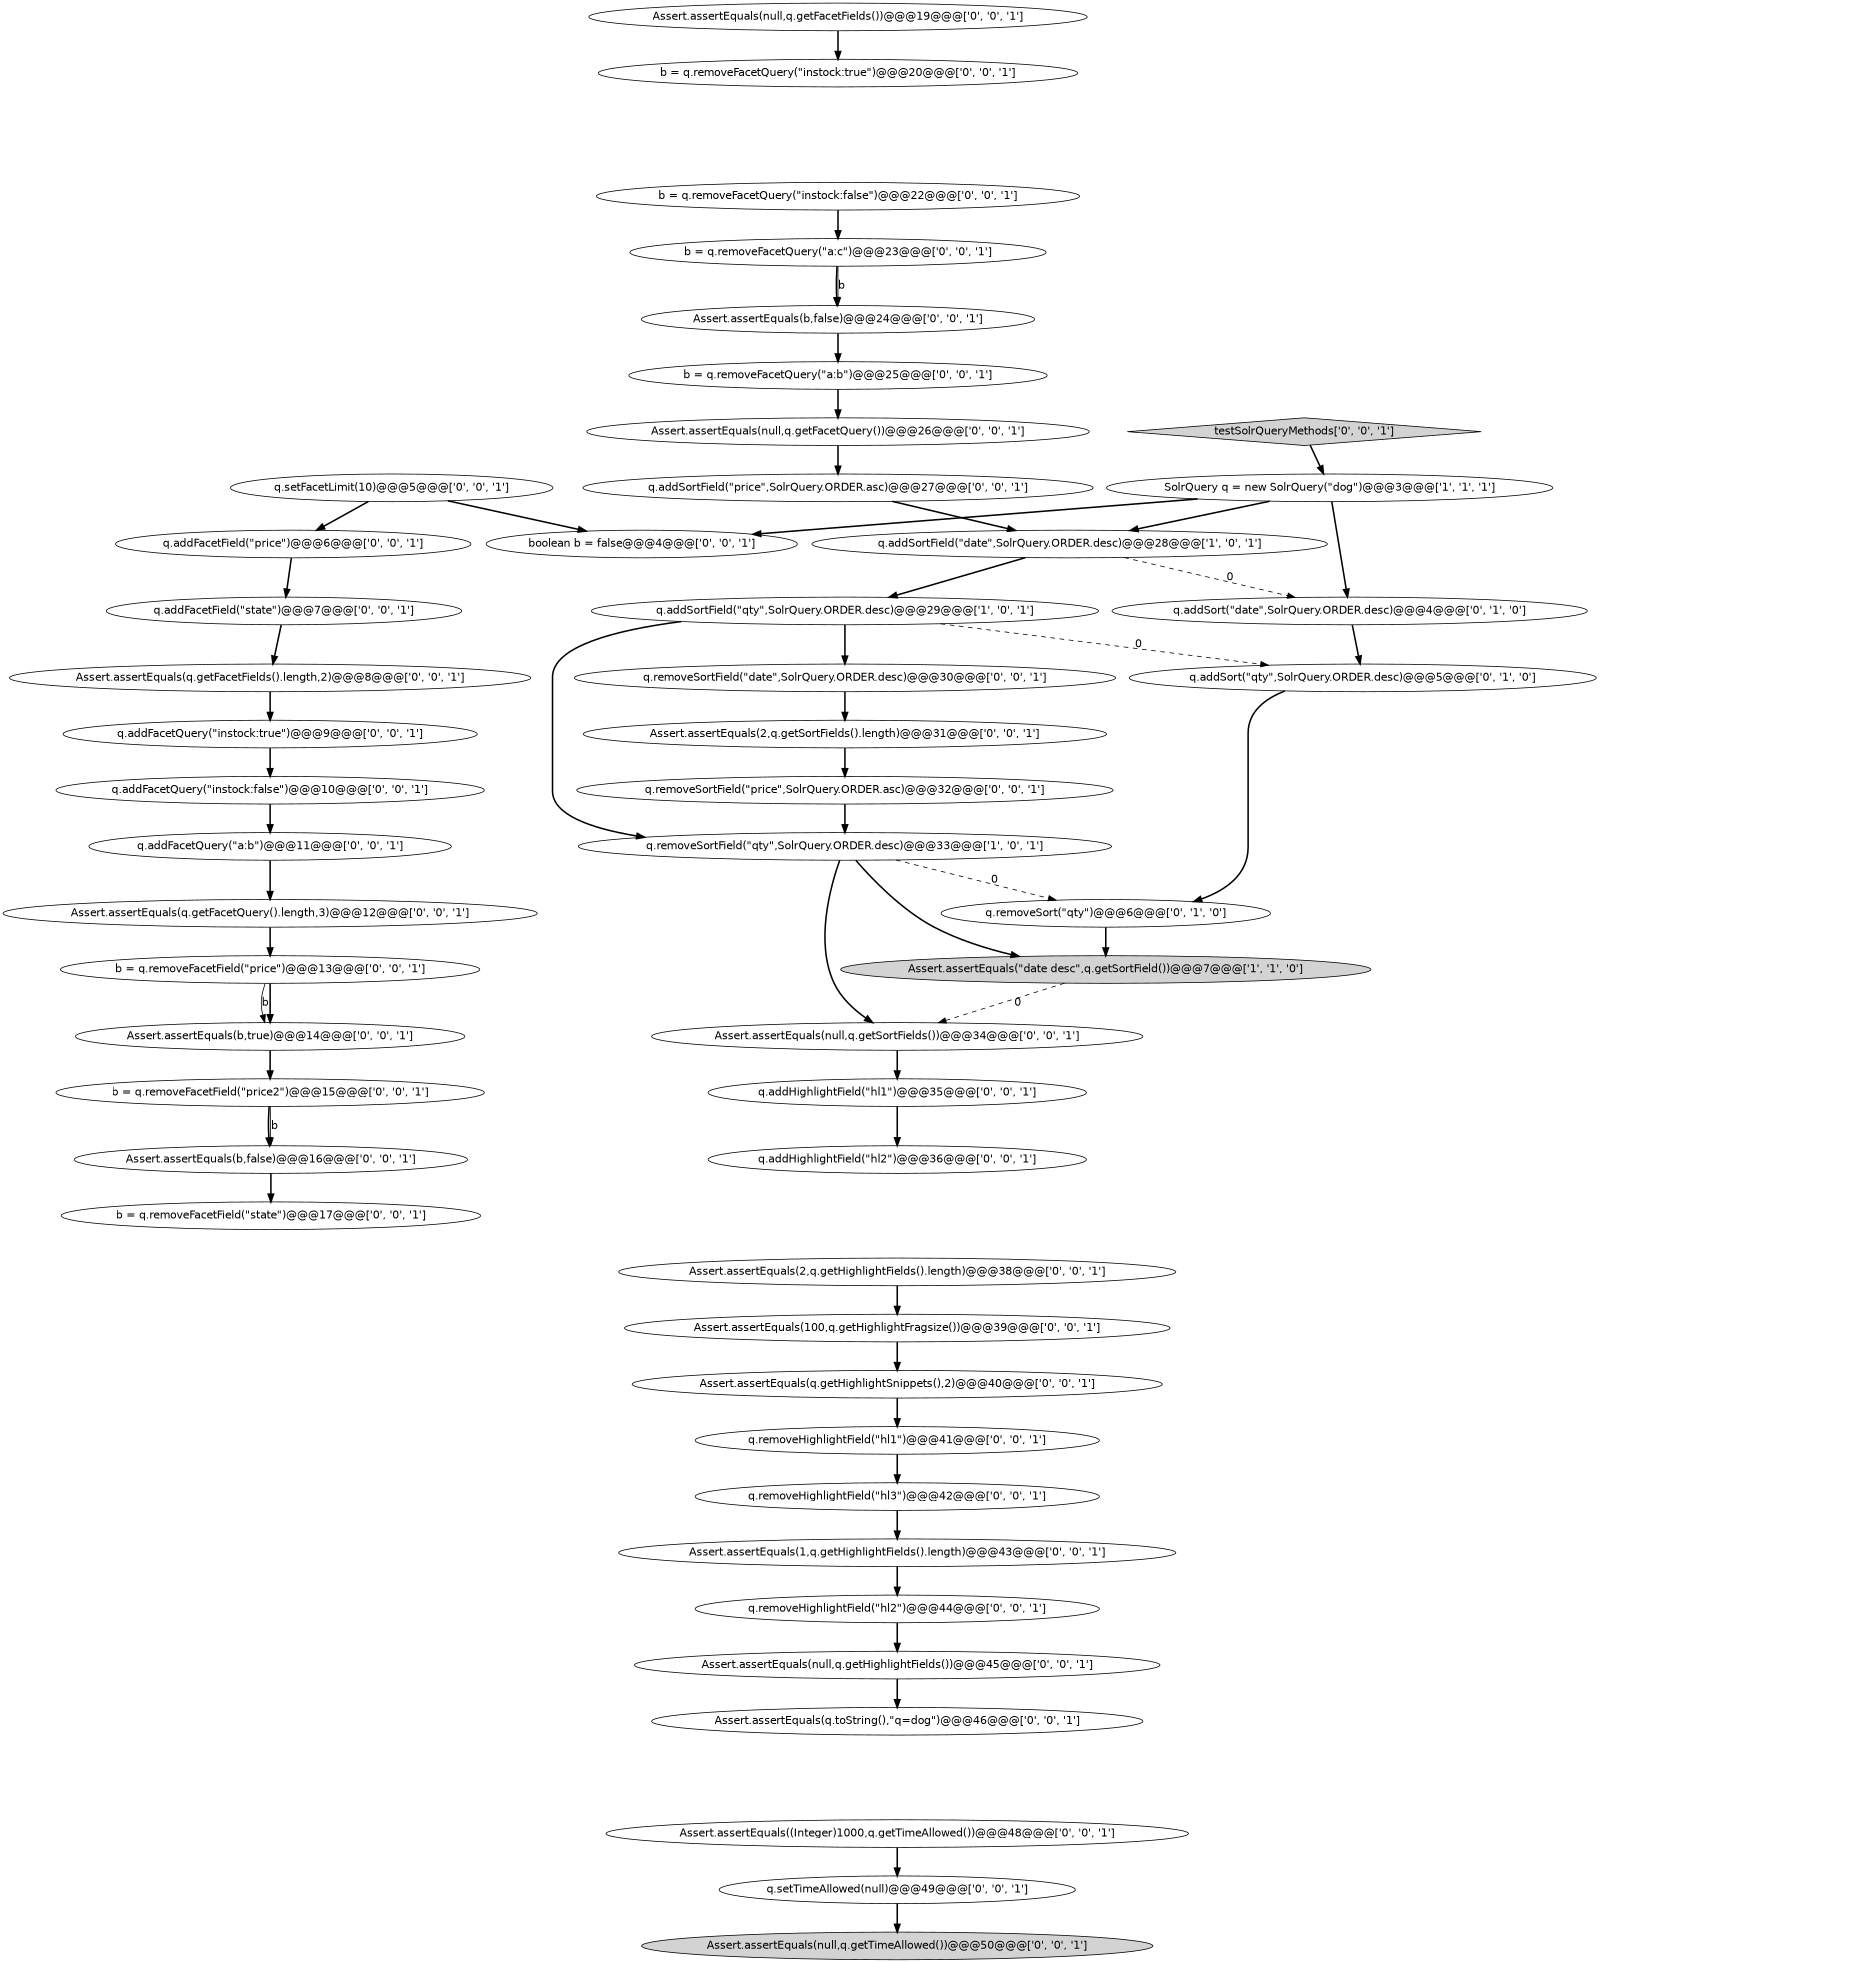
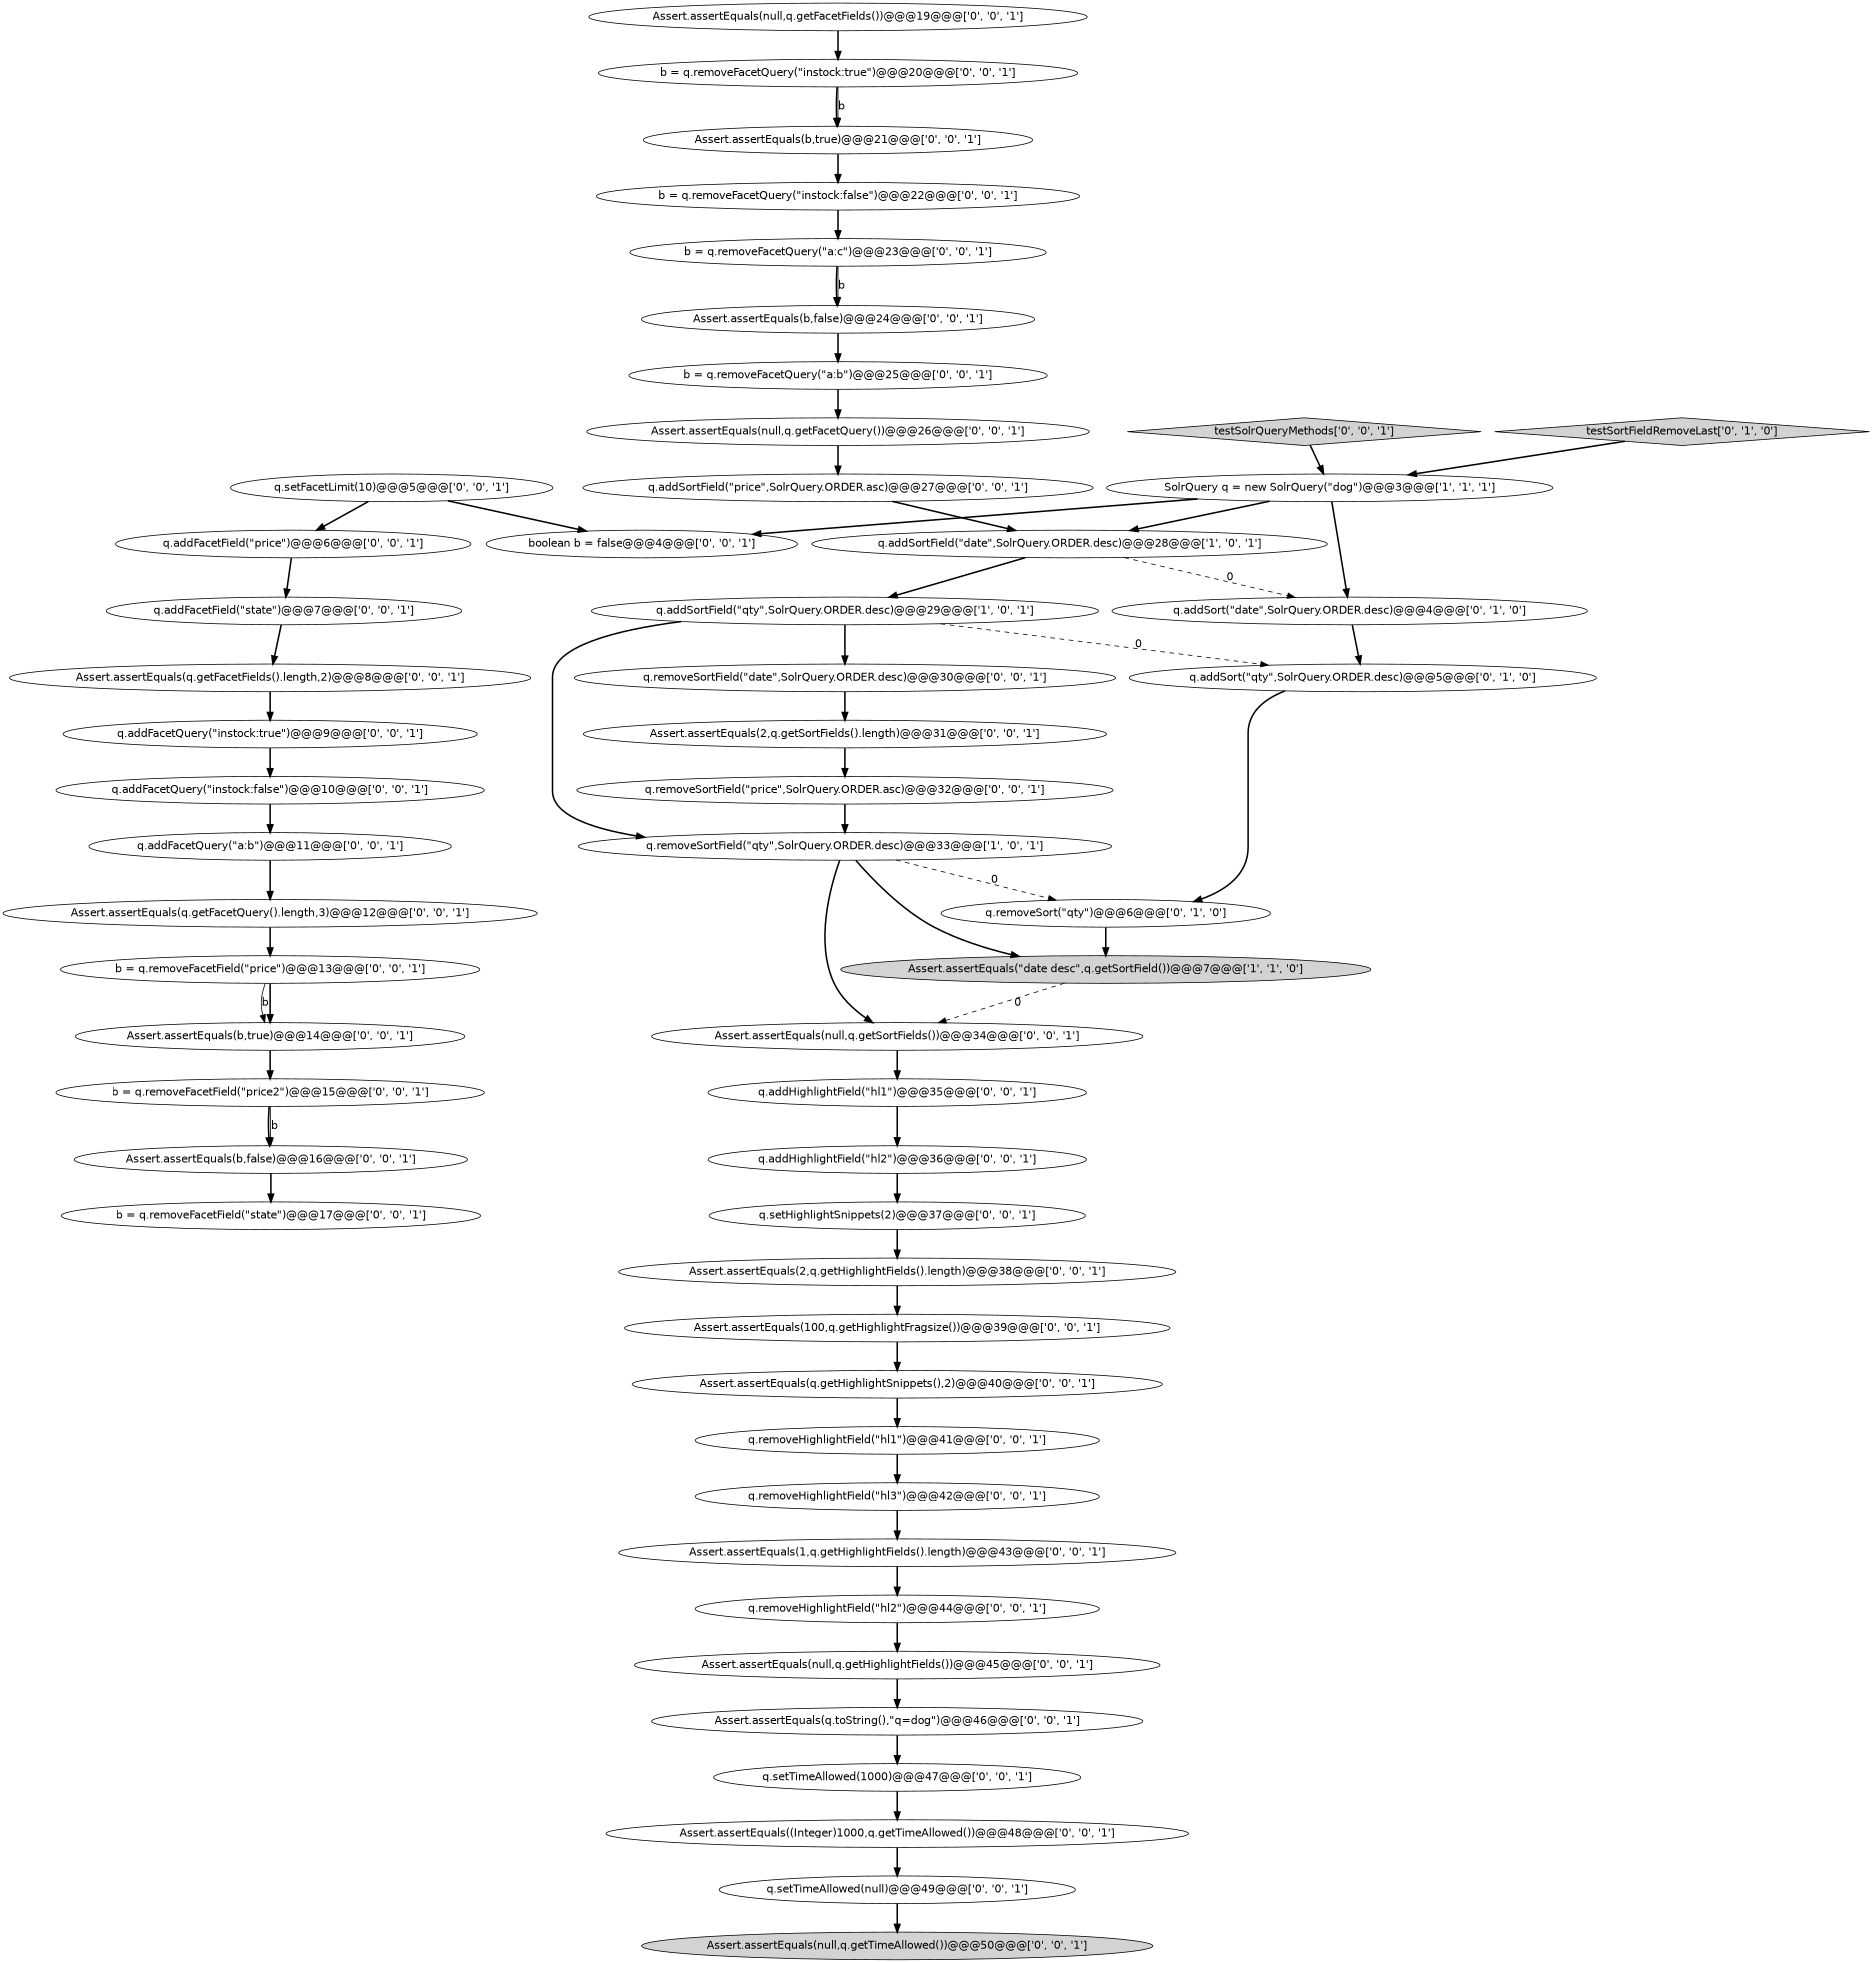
  digraph {
    fontname="DejaVu Sans"
    node [fillcolor=white fontname="DejaVu Sans" shape=ellipse style=filled]
    edge [fontname="DejaVu Sans" style=bold]
    n1 [label="boolean b = false@@@4@@@['0', '0', '1']"]
    n2 [label="q.setFacetLimit(10)@@@5@@@['0', '0', '1']"]
    n3 [label="q.addFacetField(\"price\")@@@6@@@['0', '0', '1']"]
+   n4 [label="q.setHighlightSnippets(2)@@@37@@@['0', '0', '1']"]
    n5 [label="Assert.assertEquals(2,q.getHighlightFields().length)@@@38@@@['0', '0', '1']"]
    n6 [label="Assert.assertEquals(100,q.getHighlightFragsize())@@@39@@@['0', '0', '1']"]
    n7 [label="Assert.assertEquals(1,q.getHighlightFields().length)@@@43@@@['0', '0', '1']"]
    n8 [label="q.removeHighlightField(\"hl2\")@@@44@@@['0', '0', '1']"]
    n9 [label="Assert.assertEquals(null,q.getHighlightFields())@@@45@@@['0', '0', '1']"]
    n10 [label="b = q.removeFacetField(\"state\")@@@17@@@['0', '0', '1']"]
    n11 [label="q.removeSortField(\"price\",SolrQuery.ORDER.asc)@@@32@@@['0', '0', '1']"]
    n12 [label="q.removeSortField(\"qty\",SolrQuery.ORDER.desc)@@@33@@@['1', '0', '1']"]
    n13 [label="q.removeSort(\"qty\")@@@6@@@['0', '1', '0']"]
    n14 [label="Assert.assertEquals(null,q.getSortFields())@@@34@@@['0', '0', '1']"]
    n15 [fillcolor=lightgray label="Assert.assertEquals(\"date desc\",q.getSortField())@@@7@@@['1', '1', '0']"]
+   n16 [fillcolor=lightgray label="testSortFieldRemoveLast['0', '1', '0']" shape=diamond]
    n17 [label="SolrQuery q = new SolrQuery(\"dog\")@@@3@@@['1', '1', '1']"]
    n18 [label="q.addSort(\"date\",SolrQuery.ORDER.desc)@@@4@@@['0', '1', '0']"]
    n19 [label="q.addSortField(\"date\",SolrQuery.ORDER.desc)@@@28@@@['1', '0', '1']"]
    n20 [label="Assert.assertEquals(q.getFacetFields().length,2)@@@8@@@['0', '0', '1']"]
    n21 [label="q.addFacetQuery(\"instock:true\")@@@9@@@['0', '0', '1']"]
    n22 [label="q.addFacetQuery(\"instock:false\")@@@10@@@['0', '0', '1']"]
    n23 [label="b = q.removeFacetQuery(\"instock:true\")@@@20@@@['0', '0', '1']"]
+   n24 [label="Assert.assertEquals(b,true)@@@21@@@['0', '0', '1']"]
    n25 [label="b = q.removeFacetQuery(\"instock:false\")@@@22@@@['0', '0', '1']"]
    n26 [label="q.addHighlightField(\"hl2\")@@@36@@@['0', '0', '1']"]
    n27 [label="b = q.removeFacetField(\"price2\")@@@15@@@['0', '0', '1']"]
    n28 [label="Assert.assertEquals(b,false)@@@16@@@['0', '0', '1']"]
    n29 [label="q.addFacetField(\"state\")@@@7@@@['0', '0', '1']"]
    n30 [label="q.addSortField(\"qty\",SolrQuery.ORDER.desc)@@@29@@@['1', '0', '1']"]
    n31 [label="q.addSort(\"qty\",SolrQuery.ORDER.desc)@@@5@@@['0', '1', '0']"]
    n32 [label="q.removeSortField(\"date\",SolrQuery.ORDER.desc)@@@30@@@['0', '0', '1']"]
    n33 [label="Assert.assertEquals(2,q.getSortFields().length)@@@31@@@['0', '0', '1']"]
    n34 [label="q.addHighlightField(\"hl1\")@@@35@@@['0', '0', '1']"]
    n35 [label="q.removeHighlightField(\"hl3\")@@@42@@@['0', '0', '1']"]
    n36 [label="b = q.removeFacetQuery(\"a:c\")@@@23@@@['0', '0', '1']"]
    n37 [label="Assert.assertEquals(q.toString(),\"q=dog\")@@@46@@@['0', '0', '1']"]
+   n38 [label="q.setTimeAllowed(1000)@@@47@@@['0', '0', '1']"]
    n39 [label="Assert.assertEquals(null,q.getFacetQuery())@@@26@@@['0', '0', '1']"]
    n40 [label="q.addSortField(\"price\",SolrQuery.ORDER.asc)@@@27@@@['0', '0', '1']"]
    n41 [label="Assert.assertEquals(q.getHighlightSnippets(),2)@@@40@@@['0', '0', '1']"]
    n42 [label="q.removeHighlightField(\"hl1\")@@@41@@@['0', '0', '1']"]
    n43 [label="Assert.assertEquals(b,true)@@@14@@@['0', '0', '1']"]
    n44 [label="b = q.removeFacetQuery(\"a:b\")@@@25@@@['0', '0', '1']"]
    n45 [fillcolor=lightgray label="testSolrQueryMethods['0', '0', '1']" shape=diamond]
    n46 [label="q.addFacetQuery(\"a:b\")@@@11@@@['0', '0', '1']"]
    n47 [label="Assert.assertEquals(q.getFacetQuery().length,3)@@@12@@@['0', '0', '1']"]
    n48 [label="b = q.removeFacetField(\"price\")@@@13@@@['0', '0', '1']"]
    n49 [label="Assert.assertEquals(null,q.getFacetFields())@@@19@@@['0', '0', '1']"]
    n50 [label="Assert.assertEquals((Integer)1000,q.getTimeAllowed())@@@48@@@['0', '0', '1']"]
    n51 [label="q.setTimeAllowed(null)@@@49@@@['0', '0', '1']"]
    n52 [fillcolor=lightgray label="Assert.assertEquals(null,q.getTimeAllowed())@@@50@@@['0', '0', '1']"]
    n53 [label="Assert.assertEquals(b,false)@@@24@@@['0', '0', '1']"]
    n2 -> n1
    n2 -> n3
    n3 -> n29
+   n4 -> n5
    n5 -> n6
    n6 -> n41
    n7 -> n8
    n8 -> n9
    n9 -> n37
    n11 -> n12
    n12 -> n13 [label=0 style=dashed]
    n12 -> n14
    n12 -> n15
    n13 -> n15
    n14 -> n34
    n15 -> n14 [label=0 style=dashed]
+   n16 -> n17
    n17 -> n1
    n17 -> n18
    n17 -> n19
    n18 -> n31
    n19 -> n18 [label=0 style=dashed]
    n19 -> n30
    n20 -> n21
    n21 -> n22
    n22 -> n46
+   n23 -> n24
+   n23 -> n24 [label=b style=solid]
+   n24 -> n25
    n25 -> n36
+   n26 -> n4
    n27 -> n28
    n27 -> n28 [label=b style=solid]
    n28 -> n10
    n29 -> n20
    n30 -> n12
    n30 -> n31 [label=0 style=dashed]
    n30 -> n32
    n31 -> n13
    n32 -> n33
    n33 -> n11
    n34 -> n26
    n35 -> n7
    n36 -> n53
    n36 -> n53 [label=b style=solid]
+   n37 -> n38
+   n38 -> n50
    n39 -> n40
    n40 -> n19
    n41 -> n42
    n42 -> n35
    n43 -> n27
    n44 -> n39
    n45 -> n17
    n46 -> n47
    n47 -> n48
    n48 -> n43 [label=b style=solid]
    n48 -> n43
    n49 -> n23
    n50 -> n51
    n51 -> n52
    n53 -> n44
  }
